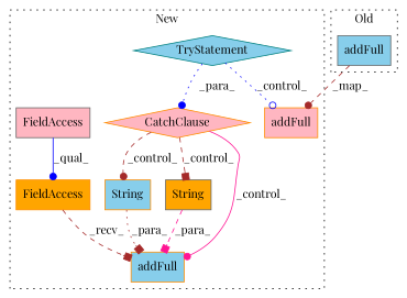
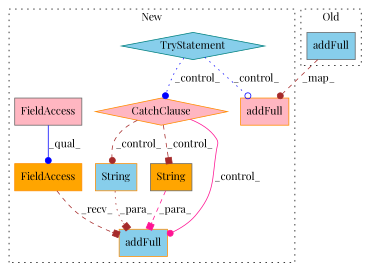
  digraph {
    fontname="Playfair Display"
    node [a=32 l="8,1" s=17928 shape=box style=filled fillcolor=skyblue color=darkorange fontname="Playfair Display"]
    edge [color=brown style=dashed arrowhead=dot fontname="Playfair Display"]
    n1 [label=addFull s="17779,17868" fillcolor=lightpink]
    n2 [a=54 l=4 label=TryStatement s=17681 shape=diamond color=teal]
    n3 [a=12 l="13,2" label=CatchClause s="17880,17916" shape=diamond fillcolor=lightpink]
    n4 [label=addFull s="17958,18047"]
    n5 [l="7,1" label=String s="18017,18032"]
    n6 [a=22 l=29 label=FieldAccess fillcolor=orange]
    n7 [a=22 l=21 label=FieldAccess fillcolor=lightpink color=gray40]
    n8 [l="7,1" label=String s="17982,17996" fillcolor=orange color=gray40]
    n9 [label=addFull s="18528,18617" color=gray40]
    subgraph cluster_1 {
      label=New
      style=dotted
      n1
      n2
      n3
      n4
      n5
      n6
      n7
      n8
    }
    subgraph cluster_2 {
      label=Old
      style=dotted
      n9
    }
    n2 -> n1 [label=_control_ color=blue style=dotted arrowhead=odot]
-   n2 -> n3 [label=_para_ color=blue style=dotted]
+   n2 -> n3 [label=_control_ color=blue style=dotted]
    n3 -> n4 [label=_control_ color=deeppink style=solid]
    n3 -> n5 [label=_control_]
    n3 -> n8 [label=_control_ arrowhead=box]
    n5 -> n4 [label=_para_ style=dotted arrowhead=box]
    n6 -> n4 [label=_recv_ arrowhead=box]
    n7 -> n6 [label=_qual_ color=blue style=solid]
    n8 -> n4 [label=_para_ color=deeppink arrowhead=box]
    n9 -> n1 [label=_map_]
  }
